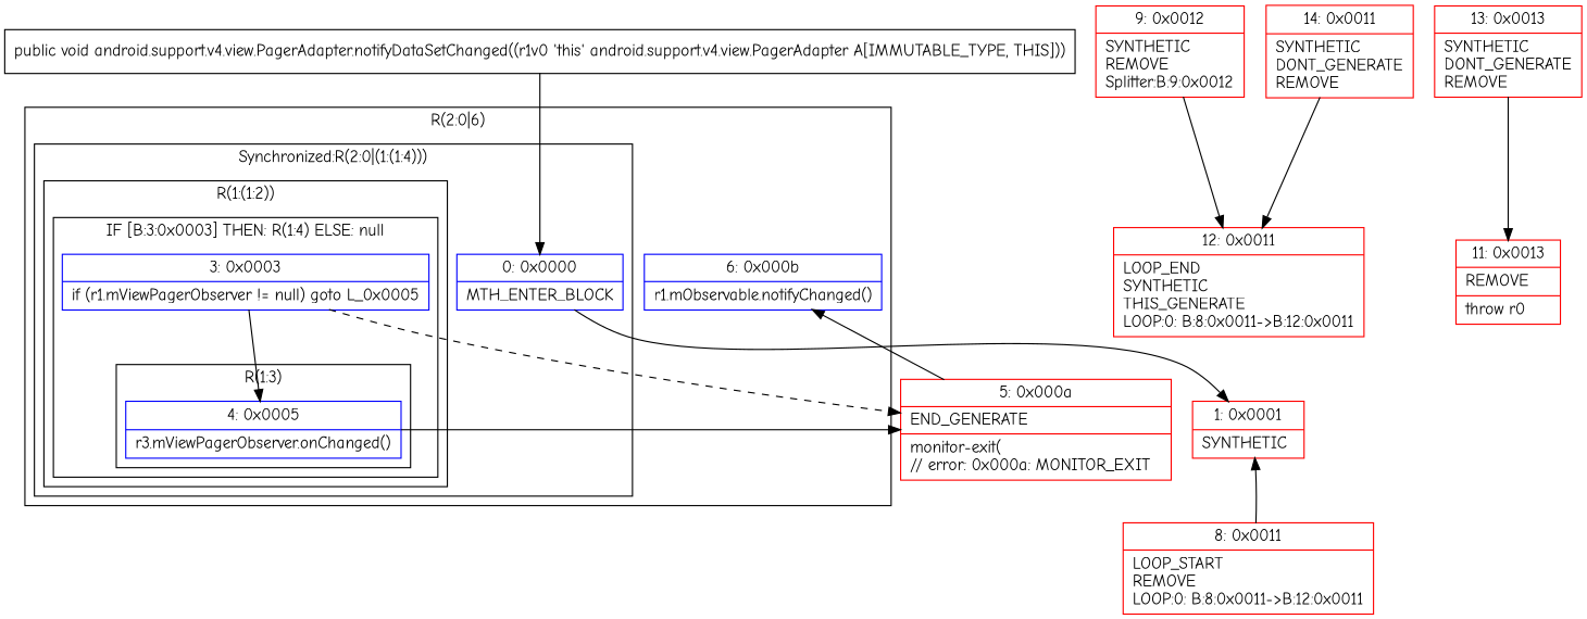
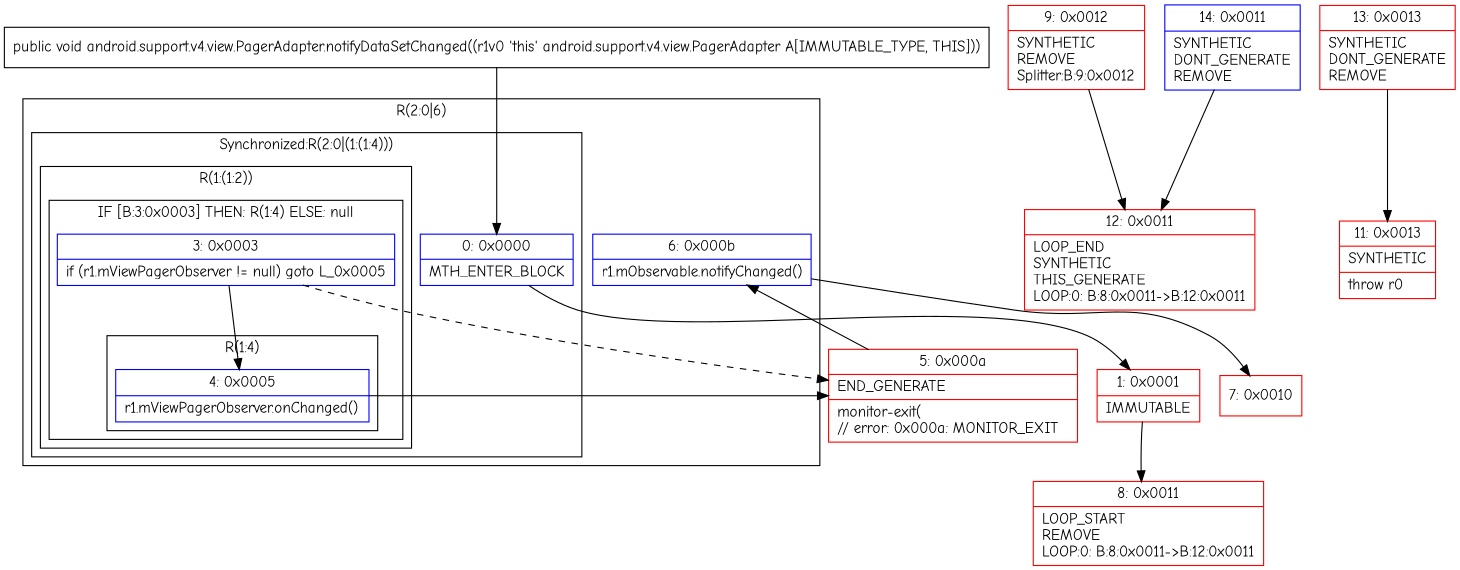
  digraph {
    fontname="Comic Neue"
    node [color=red fontname="Comic Neue" shape=record]
    edge [fontname="Comic Neue"]
-   n1 [color=blue label="{4\:\ 0x0005|r3.mViewPagerObserver.onChanged()\l}"]
+   n1 [color=blue label="{4\:\ 0x0005|r1.mViewPagerObserver.onChanged()\l}"]
    n2 [color=blue label="{3\:\ 0x0003|if (r1.mViewPagerObserver != null) goto L_0x0005\l}"]
    n3 [color=blue label="{0\:\ 0x0000|MTH_ENTER_BLOCK\l}"]
    n4 [color=blue label="{6\:\ 0x000b|r1.mObservable.notifyChanged()\l}"]
    n5 [label="{5\:\ 0x000a|END_GENERATE\l|monitor\-exit(\l\/\/ error: 0x000a: MONITOR_EXIT  \l}"]
-   n6 [label="{1\:\ 0x0001|SYNTHETIC\l}"]
+   n6 [label="{1\:\ 0x0001|IMMUTABLE\l}"]
+   n7 [label="{7\:\ 0x0010}"]
    n8 [label="{8\:\ 0x0011|LOOP_START\lREMOVE\lLOOP:0: B:8:0x0011\-\>B:12:0x0011\l}"]
    n9 [label="{9\:\ 0x0012|SYNTHETIC\lREMOVE\lSplitter:B:9:0x0012\l}"]
    n10 [label="{12\:\ 0x0011|LOOP_END\lSYNTHETIC\lTHIS_GENERATE\lLOOP:0: B:8:0x0011\-\>B:12:0x0011\l}"]
    n11 [label="{13\:\ 0x0013|SYNTHETIC\lDONT_GENERATE\lREMOVE\l}"]
-   n12 [label="{11\:\ 0x0013|REMOVE\l|throw r0\l}"]
-   n13 [label="{14\:\ 0x0011|SYNTHETIC\lDONT_GENERATE\lREMOVE\l}"]
+   n12 [label="{11\:\ 0x0013|SYNTHETIC\l|throw r0\l}"]
+   n13 [color=blue label="{14\:\ 0x0011|SYNTHETIC\lDONT_GENERATE\lREMOVE\l}"]
    n14 [label="{public void android.support.v4.view.PagerAdapter.notifyDataSetChanged((r1v0 'this' android.support.v4.view.PagerAdapter A[IMMUTABLE_TYPE, THIS])) }" color=""]
    subgraph cluster_1 {
      label="R(2:0|6)"
      n4
      subgraph cluster_2 {
        label="Synchronized:R(2:0|(1:(1:4)))"
        n3
        subgraph cluster_3 {
          label="R(1:(1:2))"
          subgraph cluster_4 {
            label="IF [B:3:0x0003] THEN: R(1:4) ELSE: null"
            n2
            subgraph cluster_5 {
-             label="R(1:3)"
+             label="R(1:4)"
              n1
            }
          }
        }
      }
    }
    n1 -> n5
    n2 -> n1
    n2 -> n5 [style=dashed]
    n3 -> n6
+   n4 -> n7
    n5 -> n4
-   n8 -> n6
+   n6 -> n8
    n9 -> n10
    n11 -> n12
    n13 -> n10
    n14 -> n3
  }
